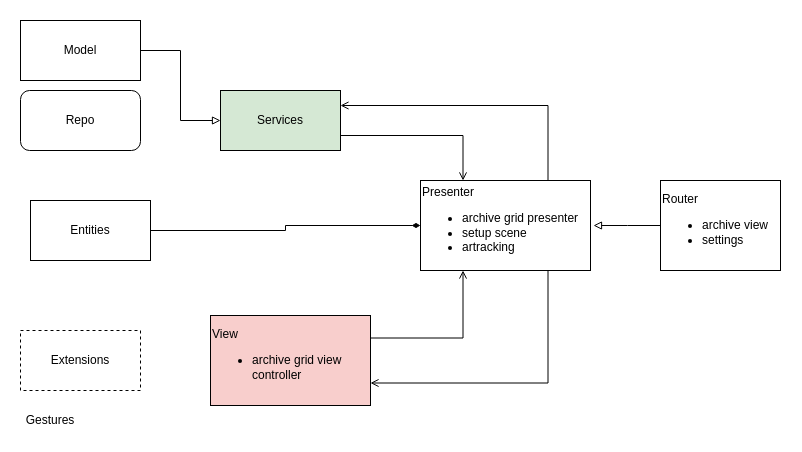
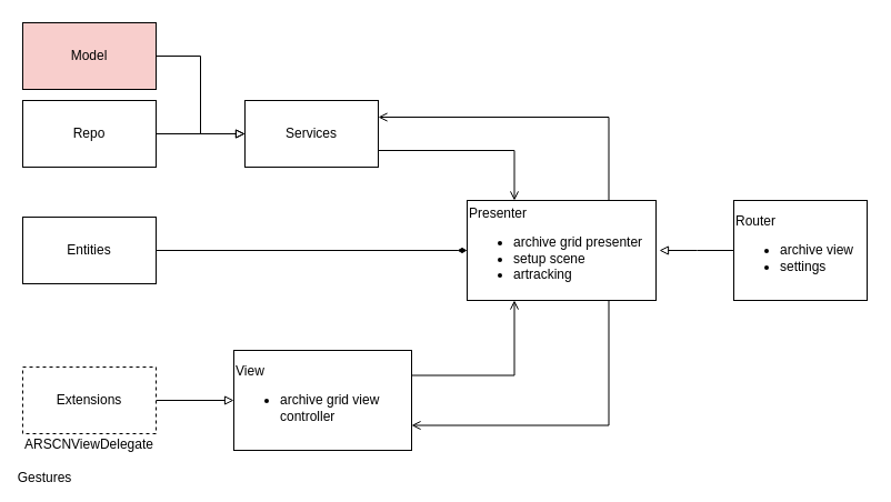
  <mxCell id="0" />
  <mxCell id="1" parent="0" />
  <mxCell id="2" style="edgeStyle=orthogonalEdgeStyle;rounded=0;orthogonalLoop=1;jettySize=auto;html=1;exitX=0.75;exitY=1;exitDx=0;exitDy=0;entryX=1;entryY=0.75;entryDx=0;entryDy=0;endArrow=open;endFill=0;" edge="1" parent="1" source="4" target="14"><mxGeometry relative="1" as="geometry" /></mxCell>
  <mxCell id="3" style="edgeStyle=orthogonalEdgeStyle;rounded=0;orthogonalLoop=1;jettySize=auto;html=1;exitX=0.75;exitY=0;exitDx=0;exitDy=0;entryX=1;entryY=0.25;entryDx=0;entryDy=0;endArrow=open;endFill=0;" edge="1" parent="1" source="4" target="6"><mxGeometry relative="1" as="geometry" /></mxCell>
  <mxCell id="4" value="Presenter&lt;br&gt;&lt;ul&gt;&lt;li&gt;archive grid presenter&lt;/li&gt;&lt;li&gt;setup scene&lt;/li&gt;&lt;li&gt;artracking&lt;/li&gt;&lt;/ul&gt;" style="rounded=0;whiteSpace=wrap;html=1;align=left;" vertex="1" parent="1"><mxGeometry x="420" y="180" width="170" height="90" as="geometry" /></mxCell>
  <mxCell id="5" style="edgeStyle=orthogonalEdgeStyle;rounded=0;orthogonalLoop=1;jettySize=auto;html=1;exitX=1;exitY=0.75;exitDx=0;exitDy=0;entryX=0.25;entryY=0;entryDx=0;entryDy=0;endArrow=open;endFill=0;" edge="1" parent="1" source="6" target="4"><mxGeometry relative="1" as="geometry" /></mxCell>
- <mxCell id="6" value="Services" style="rounded=0;whiteSpace=wrap;html=1;fillColor=#d5e8d4;" vertex="1" parent="1"><mxGeometry x="220" y="90" width="120" height="60" as="geometry" /></mxCell>
+ <mxCell id="6" value="Services" style="rounded=0;whiteSpace=wrap;html=1;" vertex="1" parent="1"><mxGeometry x="220" y="90" width="120" height="60" as="geometry" /></mxCell>
  <mxCell id="7" style="edgeStyle=orthogonalEdgeStyle;rounded=0;orthogonalLoop=1;jettySize=auto;html=1;exitX=0;exitY=0.5;exitDx=0;exitDy=0;endArrow=block;endFill=0;" edge="1" parent="1" source="8"><mxGeometry relative="1" as="geometry"><mxPoint x="593" y="225" as="targetPoint" /></mxGeometry></mxCell>
  <mxCell id="8" value="Router&lt;br&gt;&lt;ul&gt;&lt;li&gt;archive view&lt;/li&gt;&lt;li&gt;settings&lt;/li&gt;&lt;/ul&gt;" style="rounded=0;whiteSpace=wrap;html=1;align=left;" vertex="1" parent="1"><mxGeometry x="660" y="180" width="120" height="90" as="geometry" /></mxCell>
  <mxCell id="9" style="edgeStyle=orthogonalEdgeStyle;rounded=0;orthogonalLoop=1;jettySize=auto;html=1;exitX=1;exitY=0.5;exitDx=0;exitDy=0;entryX=0;entryY=0.5;entryDx=0;entryDy=0;endArrow=diamondThin;endFill=1;" edge="1" parent="1" source="10" target="4"><mxGeometry relative="1" as="geometry" /></mxCell>
- <mxCell id="10" value="Entities" style="rounded=0;whiteSpace=wrap;html=1;" vertex="1" parent="1"><mxGeometry x="30" y="200" width="120" height="60" as="geometry" /></mxCell>
+ <mxCell id="10" value="Entities" style="rounded=0;whiteSpace=wrap;html=1;" vertex="1" parent="1"><mxGeometry x="20" y="195" width="120" height="60" as="geometry" /></mxCell>
+ <mxCell id="11" style="edgeStyle=orthogonalEdgeStyle;rounded=0;orthogonalLoop=1;jettySize=auto;html=1;exitX=1;exitY=0.5;exitDx=0;exitDy=0;entryX=0;entryY=0.5;entryDx=0;entryDy=0;endArrow=block;endFill=0;" edge="1" parent="1" source="12" target="14"><mxGeometry relative="1" as="geometry" /></mxCell>
  <mxCell id="12" value="Extensions" style="rounded=0;whiteSpace=wrap;html=1;dashed=1;" vertex="1" parent="1"><mxGeometry x="20" y="330" width="120" height="60" as="geometry" /></mxCell>
  <mxCell id="13" style="edgeStyle=orthogonalEdgeStyle;rounded=0;orthogonalLoop=1;jettySize=auto;html=1;exitX=1;exitY=0.25;exitDx=0;exitDy=0;entryX=0.25;entryY=1;entryDx=0;entryDy=0;endArrow=open;endFill=0;" edge="1" parent="1" source="14" target="4"><mxGeometry relative="1" as="geometry" /></mxCell>
- <mxCell id="14" value="View&lt;br&gt;&lt;ul&gt;&lt;li&gt;archive grid view controller&lt;/li&gt;&lt;/ul&gt;" style="rounded=0;whiteSpace=wrap;html=1;align=left;fillColor=#f8cecc;" vertex="1" parent="1"><mxGeometry x="210" y="315" width="160" height="90" as="geometry" /></mxCell>
- <mxCell id="15" value="Gestures" style="text;html=1;strokeColor=none;fillColor=none;align=center;verticalAlign=middle;whiteSpace=wrap;rounded=0;" vertex="1" parent="1"><mxGeometry x="30" y="410" width="40" height="20" as="geometry" /></mxCell>
- <mxCell id="18" value="Repo" style="whiteSpace=wrap;html=1;rounded=1;" vertex="1" parent="1"><mxGeometry x="20" y="90" width="120" height="60" as="geometry" /></mxCell>
+ <mxCell id="14" value="View&lt;br&gt;&lt;ul&gt;&lt;li&gt;archive grid view controller&lt;/li&gt;&lt;/ul&gt;" style="rounded=0;whiteSpace=wrap;html=1;align=left;" vertex="1" parent="1"><mxGeometry x="210" y="315" width="160" height="90" as="geometry" /></mxCell>
+ <mxCell id="15" value="Gestures" style="text;html=1;strokeColor=none;fillColor=none;align=center;verticalAlign=middle;whiteSpace=wrap;rounded=0;" vertex="1" parent="1"><mxGeometry x="20" y="420" width="40" height="20" as="geometry" /></mxCell>
+ <mxCell id="16" value="ARSCNViewDelegate" style="text;html=1;strokeColor=none;fillColor=none;align=center;verticalAlign=middle;whiteSpace=wrap;rounded=0;" vertex="1" parent="1"><mxGeometry x="60" y="390" width="40" height="20" as="geometry" /></mxCell>
+ <mxCell id="17" style="edgeStyle=orthogonalEdgeStyle;rounded=0;orthogonalLoop=1;jettySize=auto;html=1;exitX=1;exitY=0.5;exitDx=0;exitDy=0;entryX=0;entryY=0.5;entryDx=0;entryDy=0;endArrow=block;endFill=0;" edge="1" parent="1" source="18" target="6"><mxGeometry relative="1" as="geometry" /></mxCell>
+ <mxCell id="18" value="Repo" style="rounded=0;whiteSpace=wrap;html=1;" vertex="1" parent="1"><mxGeometry x="20" y="90" width="120" height="60" as="geometry" /></mxCell>
  <mxCell id="19" style="edgeStyle=orthogonalEdgeStyle;rounded=0;orthogonalLoop=1;jettySize=auto;html=1;exitX=1;exitY=0.5;exitDx=0;exitDy=0;endArrow=block;endFill=0;" edge="1" parent="1" source="20"><mxGeometry relative="1" as="geometry"><mxPoint x="220" y="120" as="targetPoint" /><Array as="points"><mxPoint x="180" y="50" /><mxPoint x="180" y="120" /></Array></mxGeometry></mxCell>
- <mxCell id="20" value="Model" style="rounded=0;whiteSpace=wrap;html=1;" vertex="1" parent="1"><mxGeometry x="20" y="20" width="120" height="60" as="geometry" /></mxCell>
+ <mxCell id="20" value="Model" style="rounded=0;whiteSpace=wrap;html=1;fillColor=#f8cecc;" vertex="1" parent="1"><mxGeometry x="20" y="20" width="120" height="60" as="geometry" /></mxCell>
